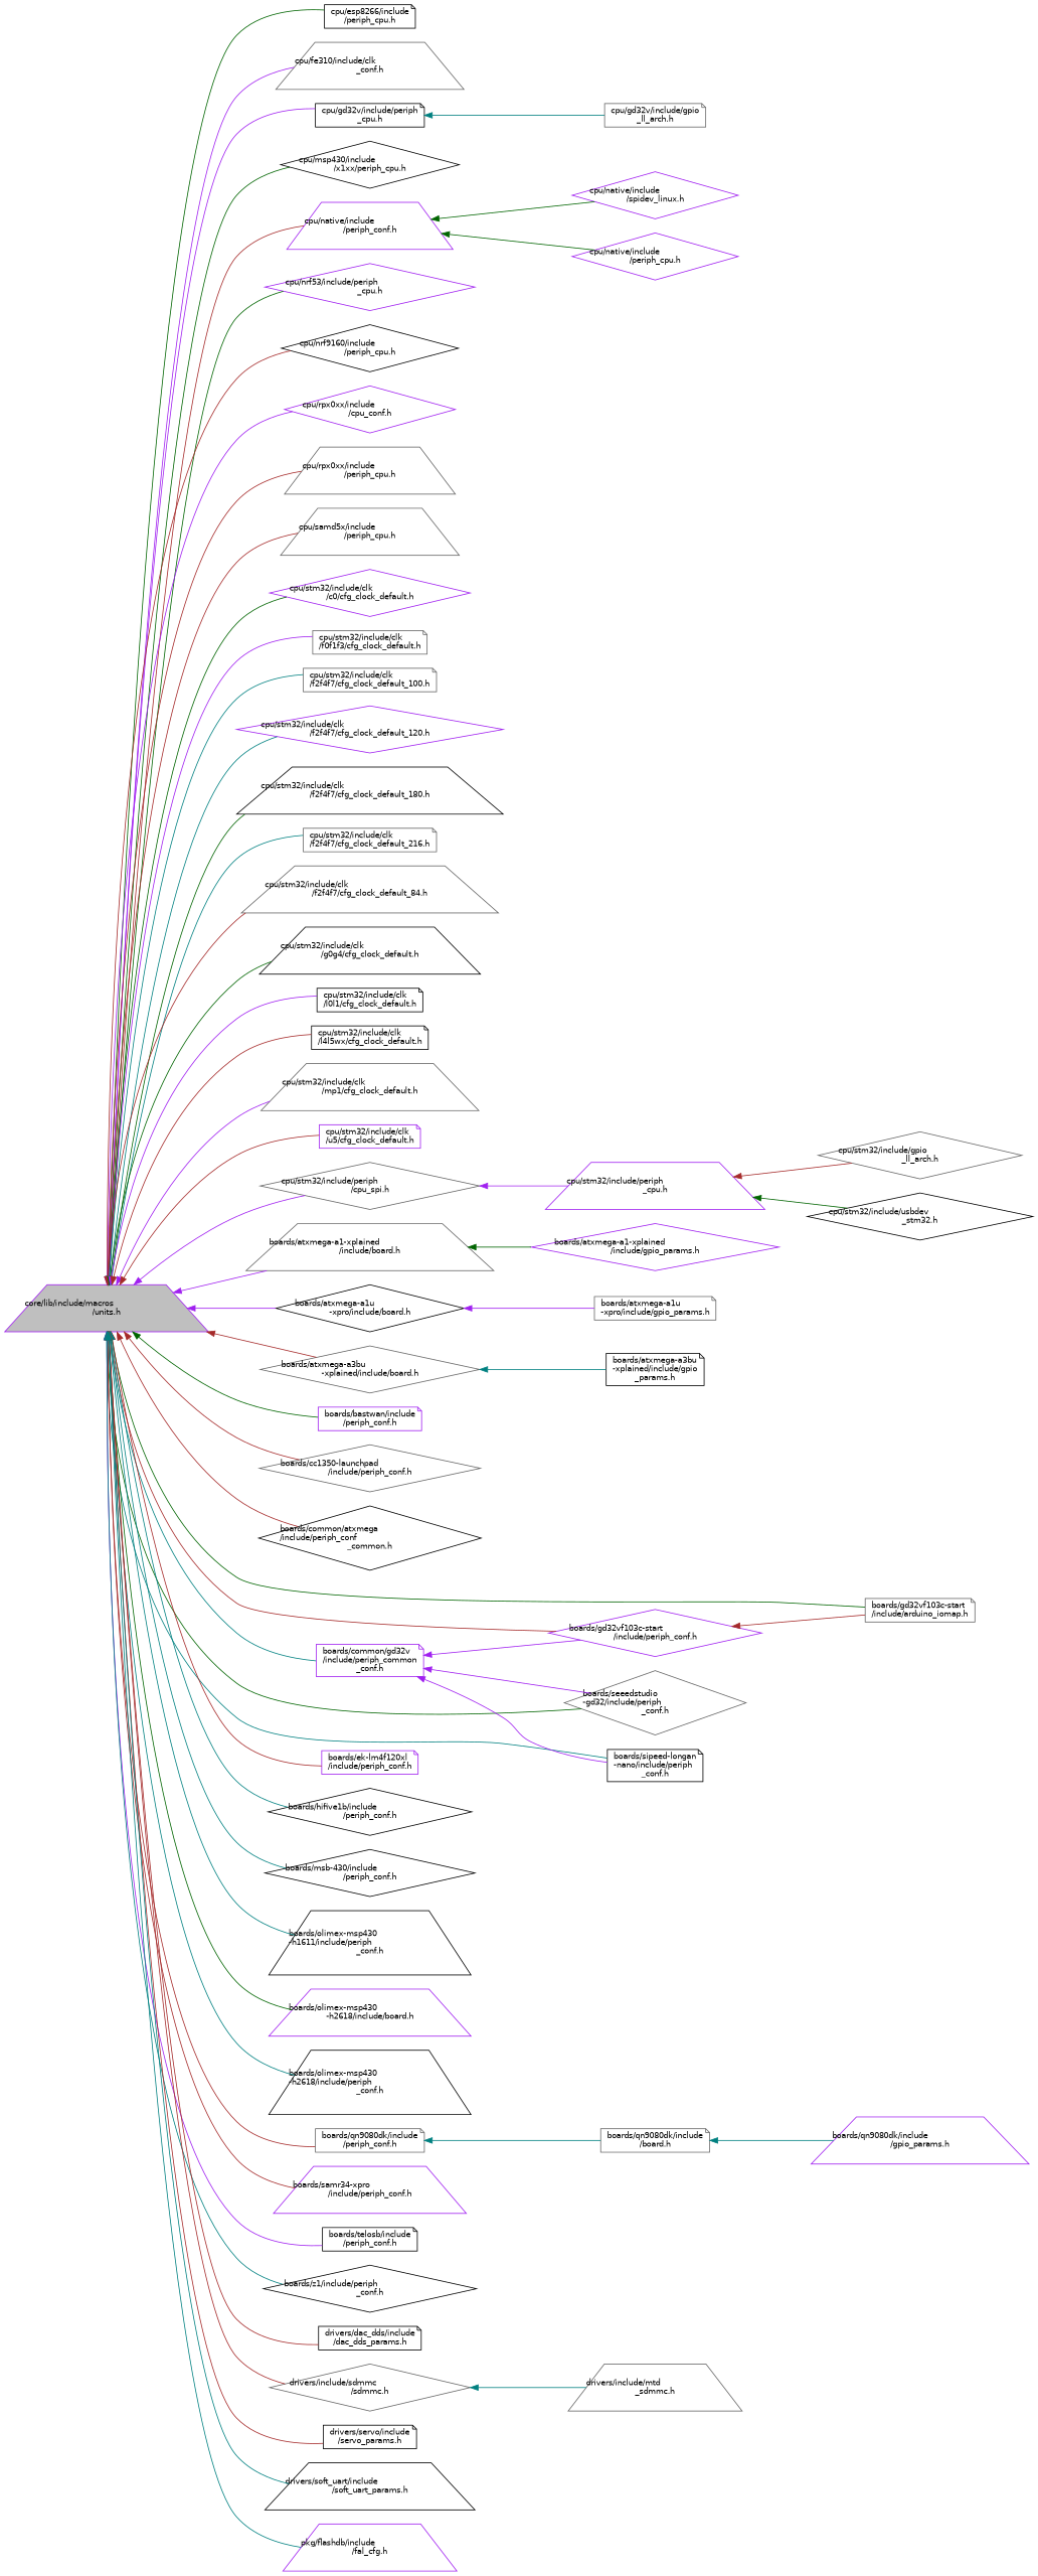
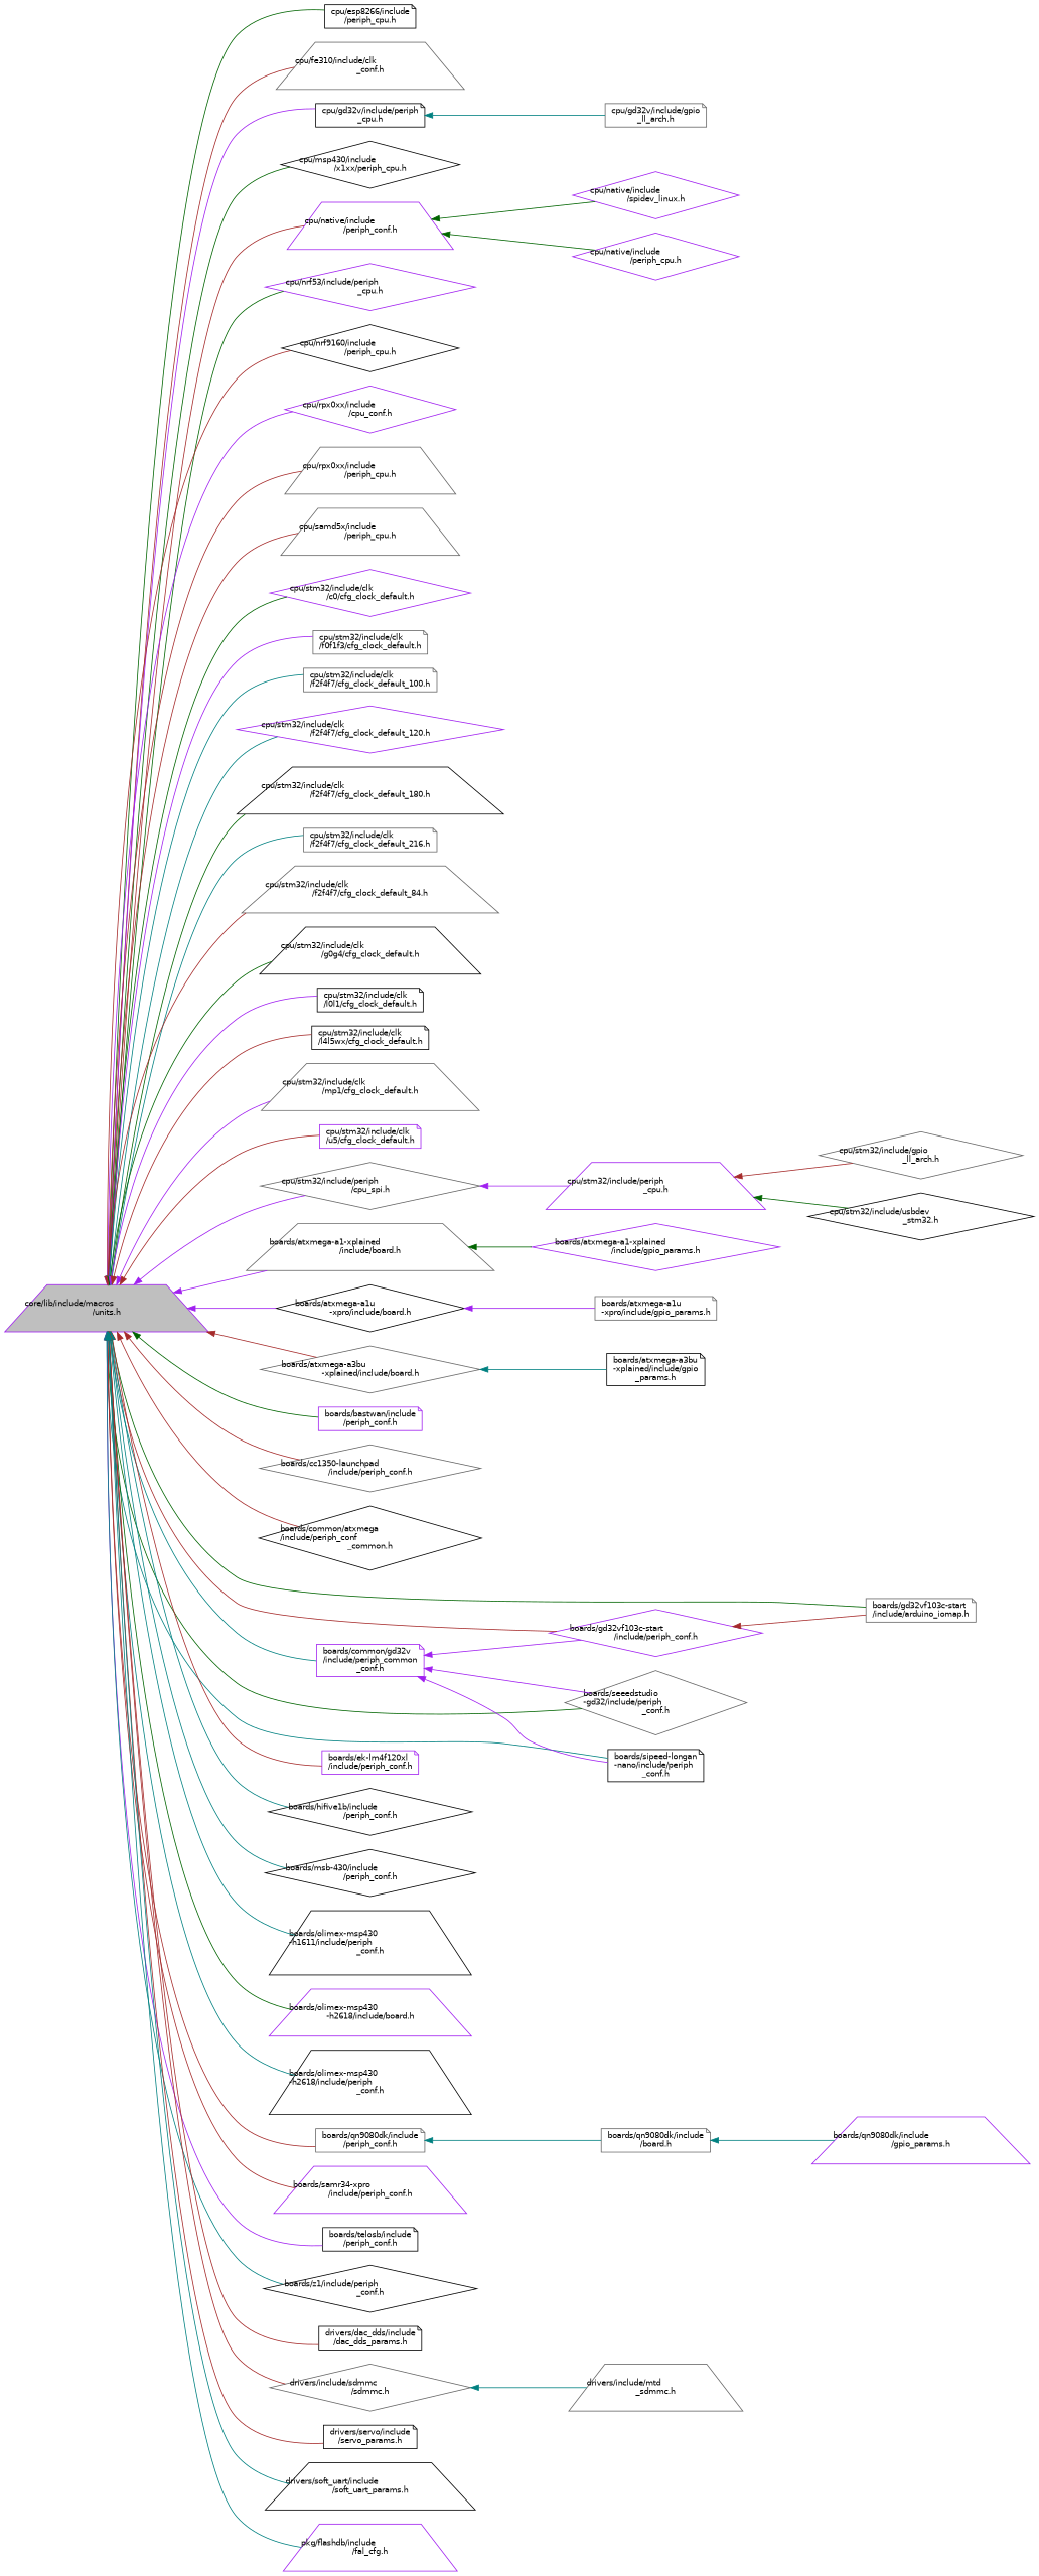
  digraph {
    rankdir=LR
    node [color=black fillcolor=white fontname=Helvetica fontsize=10 shape=diamond style=filled]
    edge [color=brown dir=back fontname=Helvetica fontsize=10 labelfontname=Helvetica labelfontsize=10 style=solid]
    n1 [color=purple fillcolor=grey75 fontcolor=black height=0.2 label="core/lib/include/macros\l/units.h" shape=trapezium width=0.4]
    n2 [height=0.2 label="cpu/esp8266/include\l/periph_cpu.h" shape=note width=0.4]
    n3 [color=gray40 height=0.2 label="cpu/fe310/include/clk\l_conf.h" shape=trapezium width=0.4]
    n4 [height=0.2 label="cpu/gd32v/include/periph\l_cpu.h" shape=note width=0.4]
    n5 [height=0.2 label="cpu/msp430/include\l/x1xx/periph_cpu.h" width=0.4]
    n6 [color=purple height=0.2 label="cpu/native/include\l/periph_conf.h" shape=trapezium width=0.4]
    n7 [color=purple height=0.2 label="cpu/nrf53/include/periph\l_cpu.h" width=0.4]
    n8 [height=0.2 label="cpu/nrf9160/include\l/periph_cpu.h" width=0.4]
    n9 [color=purple height=0.2 label="cpu/rpx0xx/include\l/cpu_conf.h" width=0.4]
    n10 [color=gray40 height=0.2 label="cpu/rpx0xx/include\l/periph_cpu.h" shape=trapezium width=0.4]
    n11 [color=gray40 height=0.2 label="cpu/samd5x/include\l/periph_cpu.h" shape=trapezium width=0.4]
    n12 [color=purple height=0.2 label="cpu/stm32/include/clk\l/c0/cfg_clock_default.h" width=0.4]
    n13 [color=gray40 height=0.2 label="cpu/stm32/include/clk\l/f0f1f3/cfg_clock_default.h" shape=note width=0.4]
    n14 [color=gray40 height=0.2 label="cpu/stm32/include/clk\l/f2f4f7/cfg_clock_default_100.h" shape=note width=0.4]
    n15 [color=purple height=0.2 label="cpu/stm32/include/clk\l/f2f4f7/cfg_clock_default_120.h" width=0.4]
    n16 [height=0.2 label="cpu/stm32/include/clk\l/f2f4f7/cfg_clock_default_180.h" shape=trapezium width=0.4]
    n17 [color=gray40 height=0.2 label="cpu/stm32/include/clk\l/f2f4f7/cfg_clock_default_216.h" shape=note width=0.4]
    n18 [color=gray40 height=0.2 label="cpu/stm32/include/clk\l/f2f4f7/cfg_clock_default_84.h" shape=trapezium width=0.4]
    n19 [height=0.2 label="cpu/stm32/include/clk\l/g0g4/cfg_clock_default.h" shape=trapezium width=0.4]
    n20 [height=0.2 label="cpu/stm32/include/clk\l/l0l1/cfg_clock_default.h" shape=note width=0.4]
    n21 [height=0.2 label="cpu/stm32/include/clk\l/l4l5wx/cfg_clock_default.h" shape=note width=0.4]
    n22 [color=gray40 height=0.2 label="cpu/stm32/include/clk\l/mp1/cfg_clock_default.h" shape=trapezium width=0.4]
    n23 [color=purple height=0.2 label="cpu/stm32/include/clk\l/u5/cfg_clock_default.h" shape=note width=0.4]
    n24 [color=gray40 height=0.2 label="cpu/stm32/include/periph\l/cpu_spi.h" width=0.4]
    n25 [color=gray40 height=0.2 label="boards/atxmega-a1-xplained\l/include/board.h" shape=trapezium width=0.4]
    n26 [height=0.2 label="boards/atxmega-a1u\l-xpro/include/board.h" width=0.4]
    n27 [color=gray40 height=0.2 label="boards/atxmega-a3bu\l-xplained/include/board.h" width=0.4]
    n28 [color=purple height=0.2 label="boards/bastwan/include\l/periph_conf.h" shape=note width=0.4]
    n29 [color=gray40 height=0.2 label="boards/cc1350-launchpad\l/include/periph_conf.h" width=0.4]
    n30 [height=0.2 label="boards/common/atxmega\l/include/periph_conf\l_common.h" width=0.4]
    n31 [color=purple height=0.2 label="boards/common/gd32v\l/include/periph_common\l_conf.h" shape=note width=0.4]
    n32 [color=purple height=0.2 label="boards/gd32vf103c-start\l/include/periph_conf.h" width=0.4]
    n33 [color=gray40 height=0.2 label="boards/gd32vf103c-start\l/include/arduino_iomap.h" shape=note width=0.4]
    n34 [color=gray40 height=0.2 label="boards/seeedstudio\l-gd32/include/periph\l_conf.h" width=0.4]
    n35 [height=0.2 label="boards/sipeed-longan\l-nano/include/periph\l_conf.h" shape=note width=0.4]
    n36 [color=purple height=0.2 label="boards/ek-lm4f120xl\l/include/periph_conf.h" shape=note width=0.4]
    n37 [height=0.2 label="boards/hifive1b/include\l/periph_conf.h" width=0.4]
    n38 [height=0.2 label="boards/msb-430/include\l/periph_conf.h" width=0.4]
    n39 [height=0.2 label="boards/olimex-msp430\l-h1611/include/periph\l_conf.h" shape=trapezium width=0.4]
    n40 [color=purple height=0.2 label="boards/olimex-msp430\l-h2618/include/board.h" shape=trapezium width=0.4]
    n41 [height=0.2 label="boards/olimex-msp430\l-h2618/include/periph\l_conf.h" shape=trapezium width=0.4]
    n42 [color=gray40 height=0.2 label="boards/qn9080dk/include\l/periph_conf.h" shape=note width=0.4]
    n43 [color=purple height=0.2 label="boards/samr34-xpro\l/include/periph_conf.h" shape=trapezium width=0.4]
    n44 [height=0.2 label="boards/telosb/include\l/periph_conf.h" shape=note width=0.4]
    n45 [height=0.2 label="boards/z1/include/periph\l_conf.h" width=0.4]
    n46 [height=0.2 label="drivers/dac_dds/include\l/dac_dds_params.h" shape=note width=0.4]
    n47 [color=gray40 height=0.2 label="drivers/include/sdmmc\l/sdmmc.h" width=0.4]
    n48 [height=0.2 label="drivers/servo/include\l/servo_params.h" shape=note width=0.4]
    n49 [height=0.2 label="drivers/soft_uart/include\l/soft_uart_params.h" shape=trapezium width=0.4]
    n50 [color=purple height=0.2 label="pkg/flashdb/include\l/fal_cfg.h" shape=trapezium width=0.4]
    n51 [color=gray40 height=0.2 label="cpu/gd32v/include/gpio\l_ll_arch.h" shape=note width=0.4]
    n52 [color=purple height=0.2 label="cpu/native/include\l/periph_cpu.h" width=0.4]
    n53 [color=purple height=0.2 label="cpu/native/include\l/spidev_linux.h" width=0.4]
    n54 [color=purple height=0.2 label="cpu/stm32/include/periph\l_cpu.h" shape=trapezium width=0.4]
    n55 [color=gray40 height=0.2 label="cpu/stm32/include/gpio\l_ll_arch.h" width=0.4]
    n56 [height=0.2 label="cpu/stm32/include/usbdev\l_stm32.h" width=0.4]
    n57 [color=purple height=0.2 label="boards/atxmega-a1-xplained\l/include/gpio_params.h" width=0.4]
    n58 [color=gray40 height=0.2 label="boards/atxmega-a1u\l-xpro/include/gpio_params.h" shape=note width=0.4]
    n59 [height=0.2 label="boards/atxmega-a3bu\l-xplained/include/gpio\l_params.h" shape=note width=0.4]
    n60 [color=gray40 height=0.2 label="boards/qn9080dk/include\l/board.h" shape=note width=0.4]
    n61 [color=gray40 height=0.2 label="drivers/include/mtd\l_sdmmc.h" shape=trapezium width=0.4]
    n62 [color=purple height=0.2 label="boards/qn9080dk/include\l/gpio_params.h" shape=trapezium width=0.4]
    n1 -> n2 [color=darkgreen]
-   n1 -> n3 [color=purple]
+   n1 -> n3
    n1 -> n4 [color=purple]
    n1 -> n5 [color=darkgreen]
    n1 -> n6
    n1 -> n7 [color=darkgreen]
    n1 -> n8
    n1 -> n9 [color=purple]
    n1 -> n10
    n1 -> n11
    n1 -> n12 [color=darkgreen]
    n1 -> n13 [color=purple]
    n1 -> n14 [color=teal]
    n1 -> n15 [color=teal]
    n1 -> n16 [color=darkgreen]
    n1 -> n17 [color=teal]
    n1 -> n18
    n1 -> n19 [color=darkgreen]
    n1 -> n20 [color=purple]
    n1 -> n21
    n1 -> n22 [color=purple]
    n1 -> n23
    n1 -> n24 [color=purple]
    n1 -> n25 [color=purple]
    n1 -> n26 [color=purple]
    n1 -> n27
    n1 -> n28 [color=darkgreen]
    n1 -> n29
    n1 -> n30
    n1 -> n31 [color=teal]
    n1 -> n32
    n1 -> n33 [color=darkgreen]
    n1 -> n34 [color=darkgreen]
    n1 -> n35 [color=teal]
    n1 -> n36
    n1 -> n37 [color=teal]
    n1 -> n38 [color=teal]
    n1 -> n39 [color=teal]
    n1 -> n40 [color=darkgreen]
    n1 -> n41 [color=teal]
    n1 -> n42
    n1 -> n43
    n1 -> n44 [color=purple]
    n1 -> n45 [color=teal]
    n1 -> n46
    n1 -> n47
    n1 -> n48
    n1 -> n49 [color=teal]
    n1 -> n50 [color=teal]
    n4 -> n51 [color=teal]
    n6 -> n52 [color=darkgreen]
    n6 -> n53 [color=darkgreen]
    n24 -> n54 [color=purple]
    n25 -> n57 [color=darkgreen]
    n26 -> n58 [color=purple]
    n27 -> n59 [color=teal]
    n31 -> n32 [color=purple]
    n31 -> n34 [color=purple]
    n31 -> n35 [color=purple]
    n32 -> n33
    n42 -> n60 [color=teal]
    n47 -> n61 [color=teal]
    n54 -> n55
    n54 -> n56 [color=darkgreen]
    n60 -> n62 [color=teal]
  }
